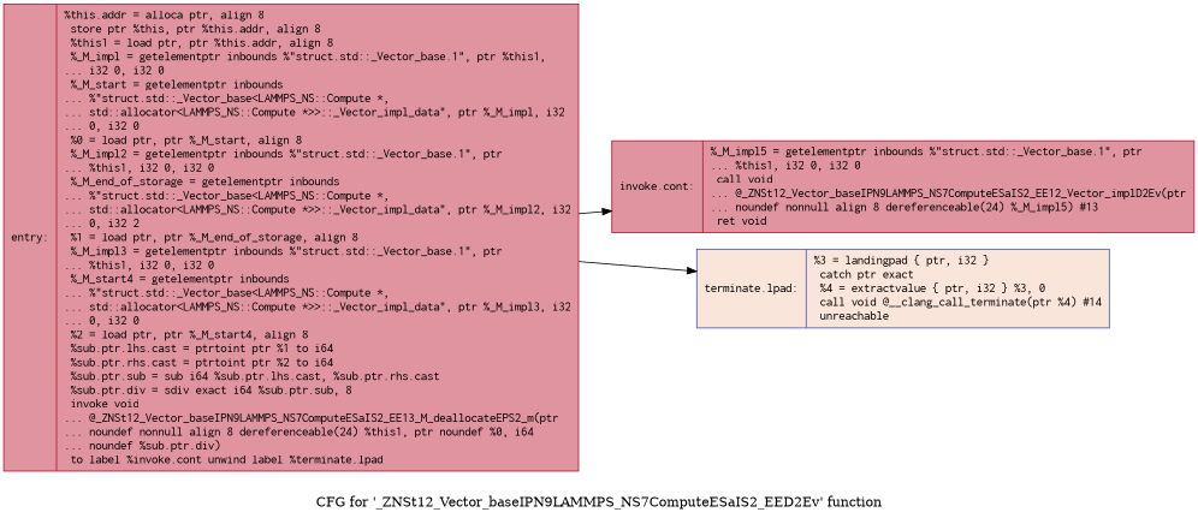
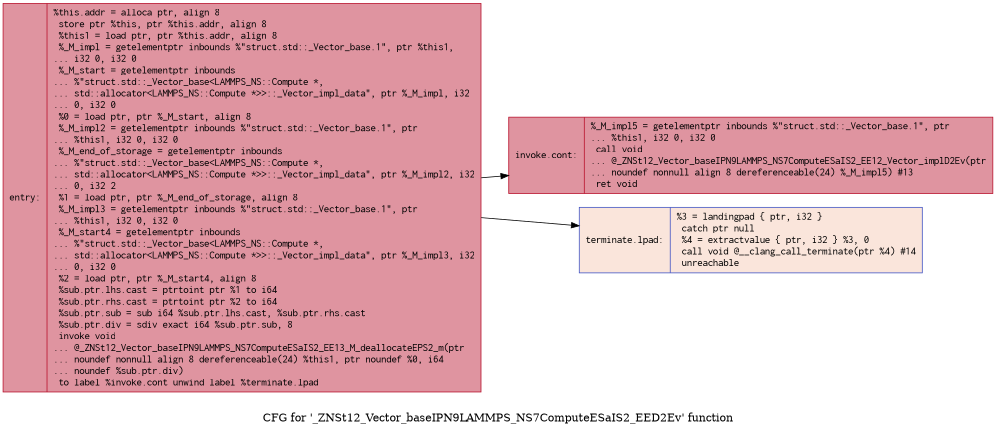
  digraph {
    label="CFG for '_ZNSt12_Vector_baseIPN9LAMMPS_NS7ComputeESaIS2_EED2Ev' function"
    rankdir=LR
    node [color="#b70d28ff" fillcolor="#b70d2870" fontname=Courier shape=record style=filled]
    n1 [label="{entry:\l|  %this.addr = alloca ptr, align 8\l  store ptr %this, ptr %this.addr, align 8\l  %this1 = load ptr, ptr %this.addr, align 8\l  %_M_impl = getelementptr inbounds %\"struct.std::_Vector_base.1\", ptr %this1,\l... i32 0, i32 0\l  %_M_start = getelementptr inbounds\l... %\"struct.std::_Vector_base\<LAMMPS_NS::Compute *,\l... std::allocator\<LAMMPS_NS::Compute *\>\>::_Vector_impl_data\", ptr %_M_impl, i32\l... 0, i32 0\l  %0 = load ptr, ptr %_M_start, align 8\l  %_M_impl2 = getelementptr inbounds %\"struct.std::_Vector_base.1\", ptr\l... %this1, i32 0, i32 0\l  %_M_end_of_storage = getelementptr inbounds\l... %\"struct.std::_Vector_base\<LAMMPS_NS::Compute *,\l... std::allocator\<LAMMPS_NS::Compute *\>\>::_Vector_impl_data\", ptr %_M_impl2, i32\l... 0, i32 2\l  %1 = load ptr, ptr %_M_end_of_storage, align 8\l  %_M_impl3 = getelementptr inbounds %\"struct.std::_Vector_base.1\", ptr\l... %this1, i32 0, i32 0\l  %_M_start4 = getelementptr inbounds\l... %\"struct.std::_Vector_base\<LAMMPS_NS::Compute *,\l... std::allocator\<LAMMPS_NS::Compute *\>\>::_Vector_impl_data\", ptr %_M_impl3, i32\l... 0, i32 0\l  %2 = load ptr, ptr %_M_start4, align 8\l  %sub.ptr.lhs.cast = ptrtoint ptr %1 to i64\l  %sub.ptr.rhs.cast = ptrtoint ptr %2 to i64\l  %sub.ptr.sub = sub i64 %sub.ptr.lhs.cast, %sub.ptr.rhs.cast\l  %sub.ptr.div = sdiv exact i64 %sub.ptr.sub, 8\l  invoke void\l... @_ZNSt12_Vector_baseIPN9LAMMPS_NS7ComputeESaIS2_EE13_M_deallocateEPS2_m(ptr\l... noundef nonnull align 8 dereferenceable(24) %this1, ptr noundef %0, i64\l... noundef %sub.ptr.div)\l          to label %invoke.cont unwind label %terminate.lpad\l}"]
    n2 [label="{invoke.cont:\l|  %_M_impl5 = getelementptr inbounds %\"struct.std::_Vector_base.1\", ptr\l... %this1, i32 0, i32 0\l  call void\l... @_ZNSt12_Vector_baseIPN9LAMMPS_NS7ComputeESaIS2_EE12_Vector_implD2Ev(ptr\l... noundef nonnull align 8 dereferenceable(24) %_M_impl5) #13\l  ret void\l}"]
-   n3 [color="#3d50c3ff" fillcolor="#f4c5ad70" label="{terminate.lpad:\l|  %3 = landingpad \{ ptr, i32 \}\l          catch ptr exact\l  %4 = extractvalue \{ ptr, i32 \} %3, 0\l  call void @__clang_call_terminate(ptr %4) #14\l  unreachable\l}"]
+   n3 [color="#3d50c3ff" fillcolor="#f4c5ad70" label="{terminate.lpad:\l|  %3 = landingpad \{ ptr, i32 \}\l          catch ptr null\l  %4 = extractvalue \{ ptr, i32 \} %3, 0\l  call void @__clang_call_terminate(ptr %4) #14\l  unreachable\l}"]
    n1 -> n2
    n1 -> n3
  }
